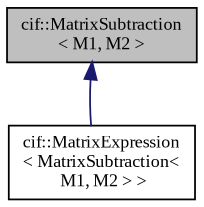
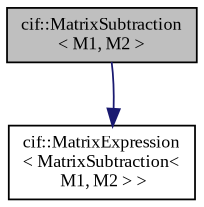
  digraph {
    fontname="Liberation Serif"
    node [color=black fontname="Liberation Serif" fontsize=10 shape=record style=filled]
    n1 [fillcolor=grey75 fontcolor=black height=0.2 label="cif::MatrixSubtraction\l\< M1, M2 \>" width=0.4]
    n2 [fillcolor=white height=0.2 label="cif::MatrixExpression\l\< MatrixSubtraction\<\l M1, M2 \> \>" width=0.4]
-   n1 -> n2 [color=midnightblue dir=back fontname="Liberation Serif" fontsize=10 labelfontname=Helvetica labelfontsize=10 style=solid]
+   n2 -> n1 [color=midnightblue dir=back fontname="Liberation Serif" fontsize=10 labelfontname=Helvetica labelfontsize=10 style=solid]
  }
